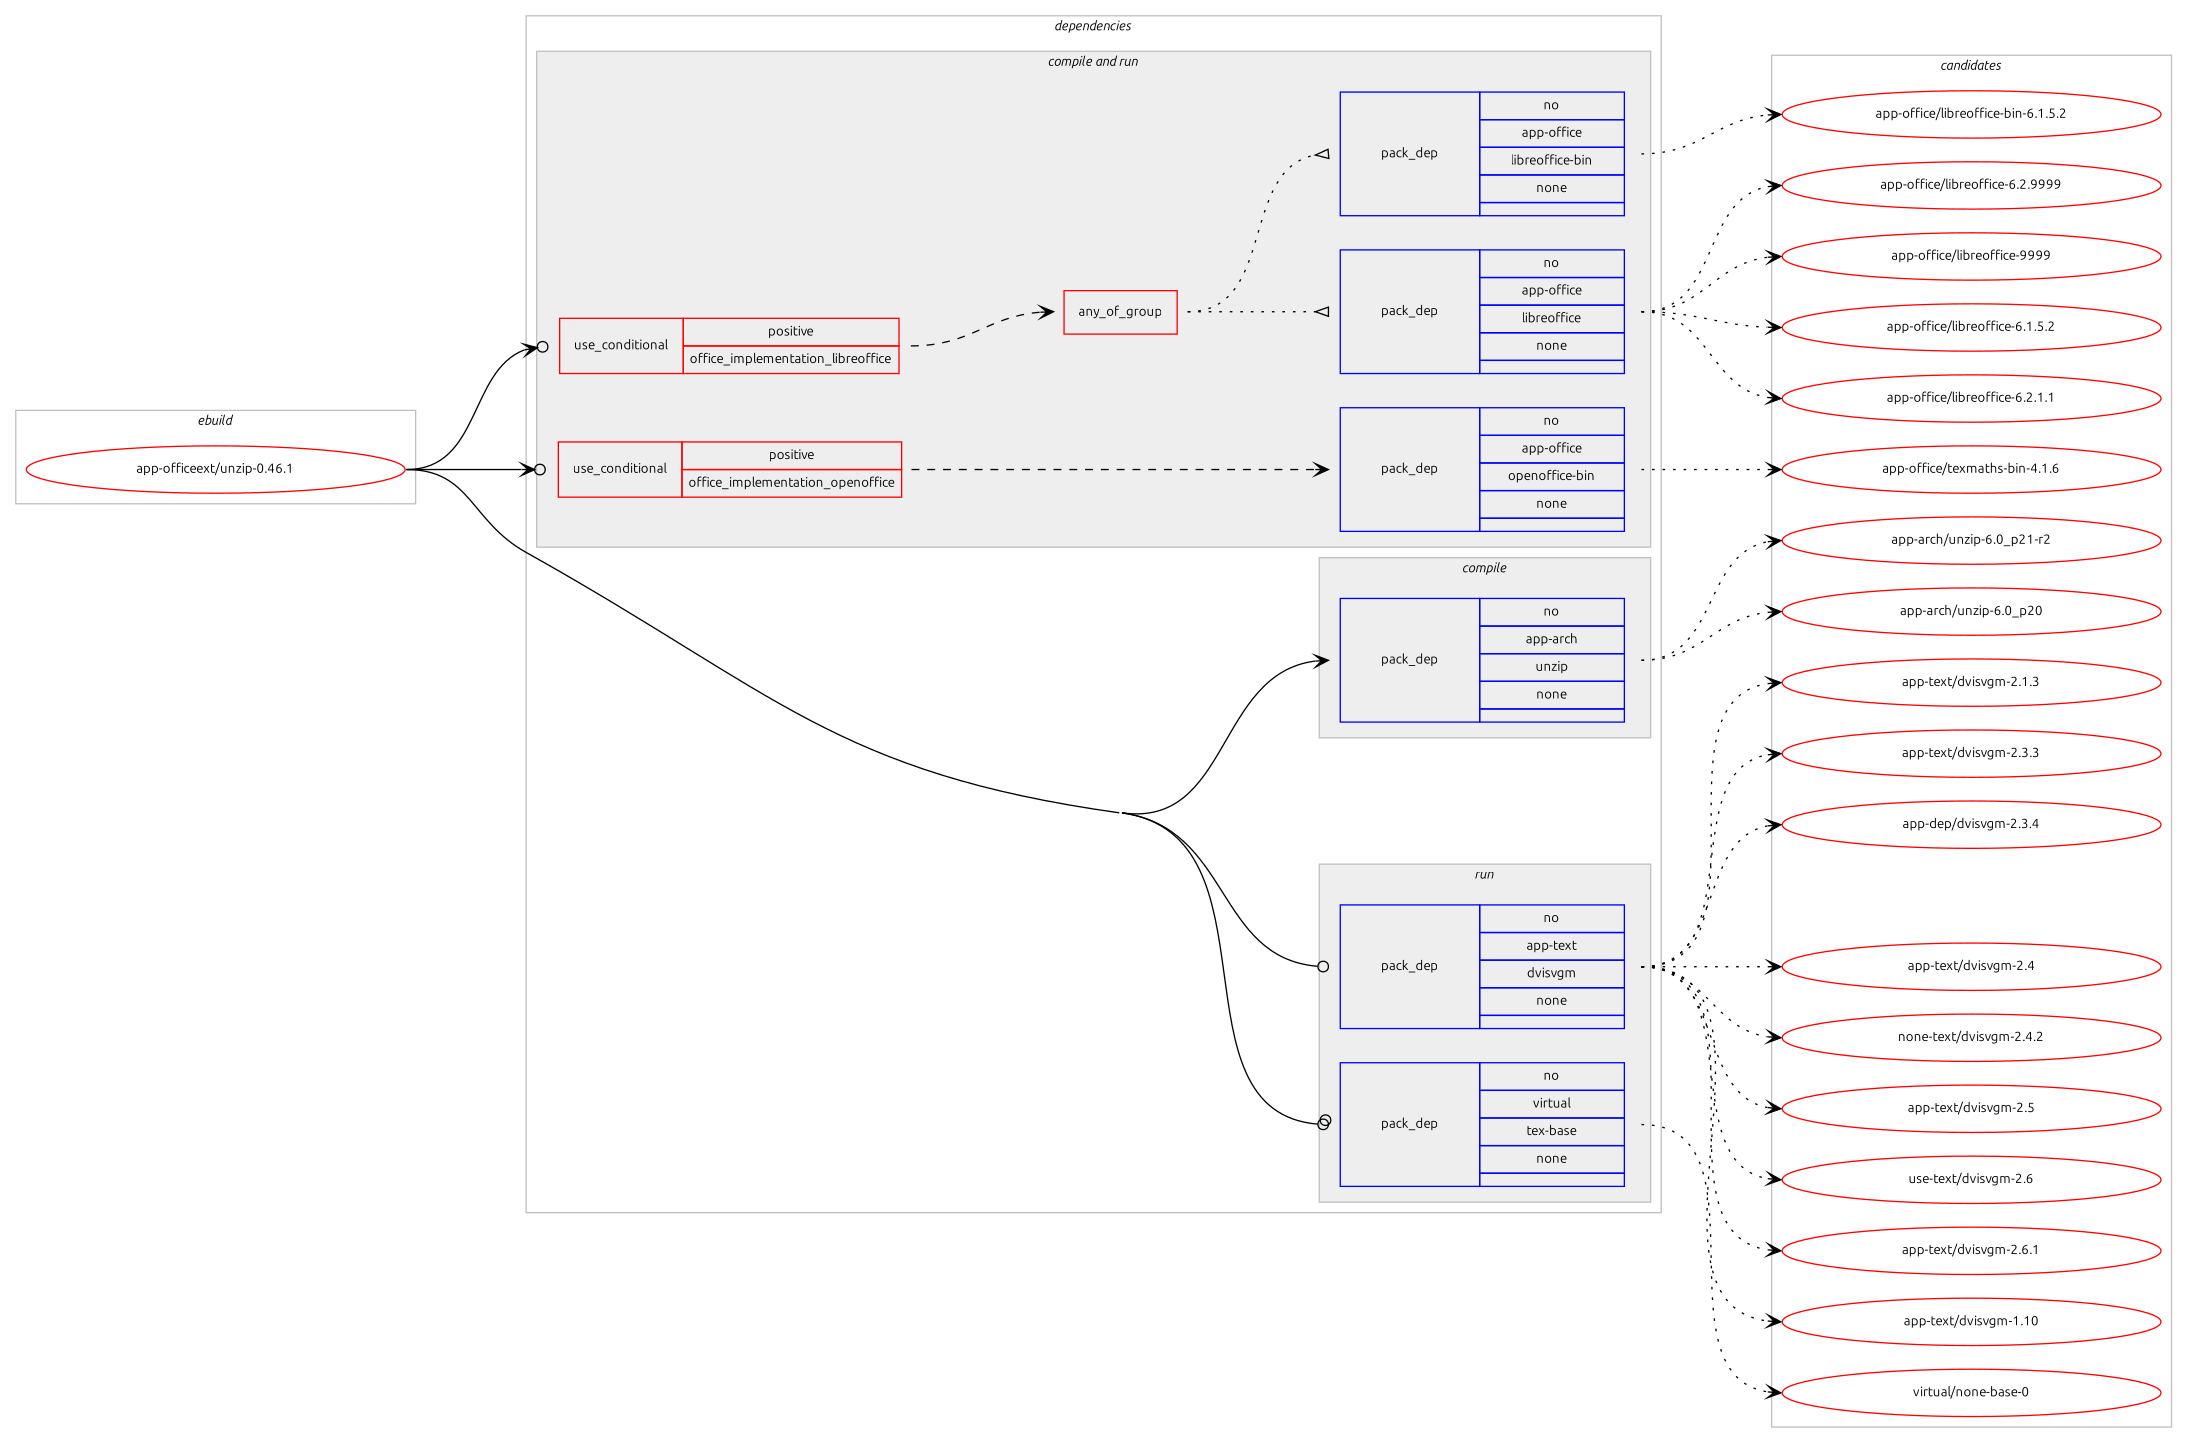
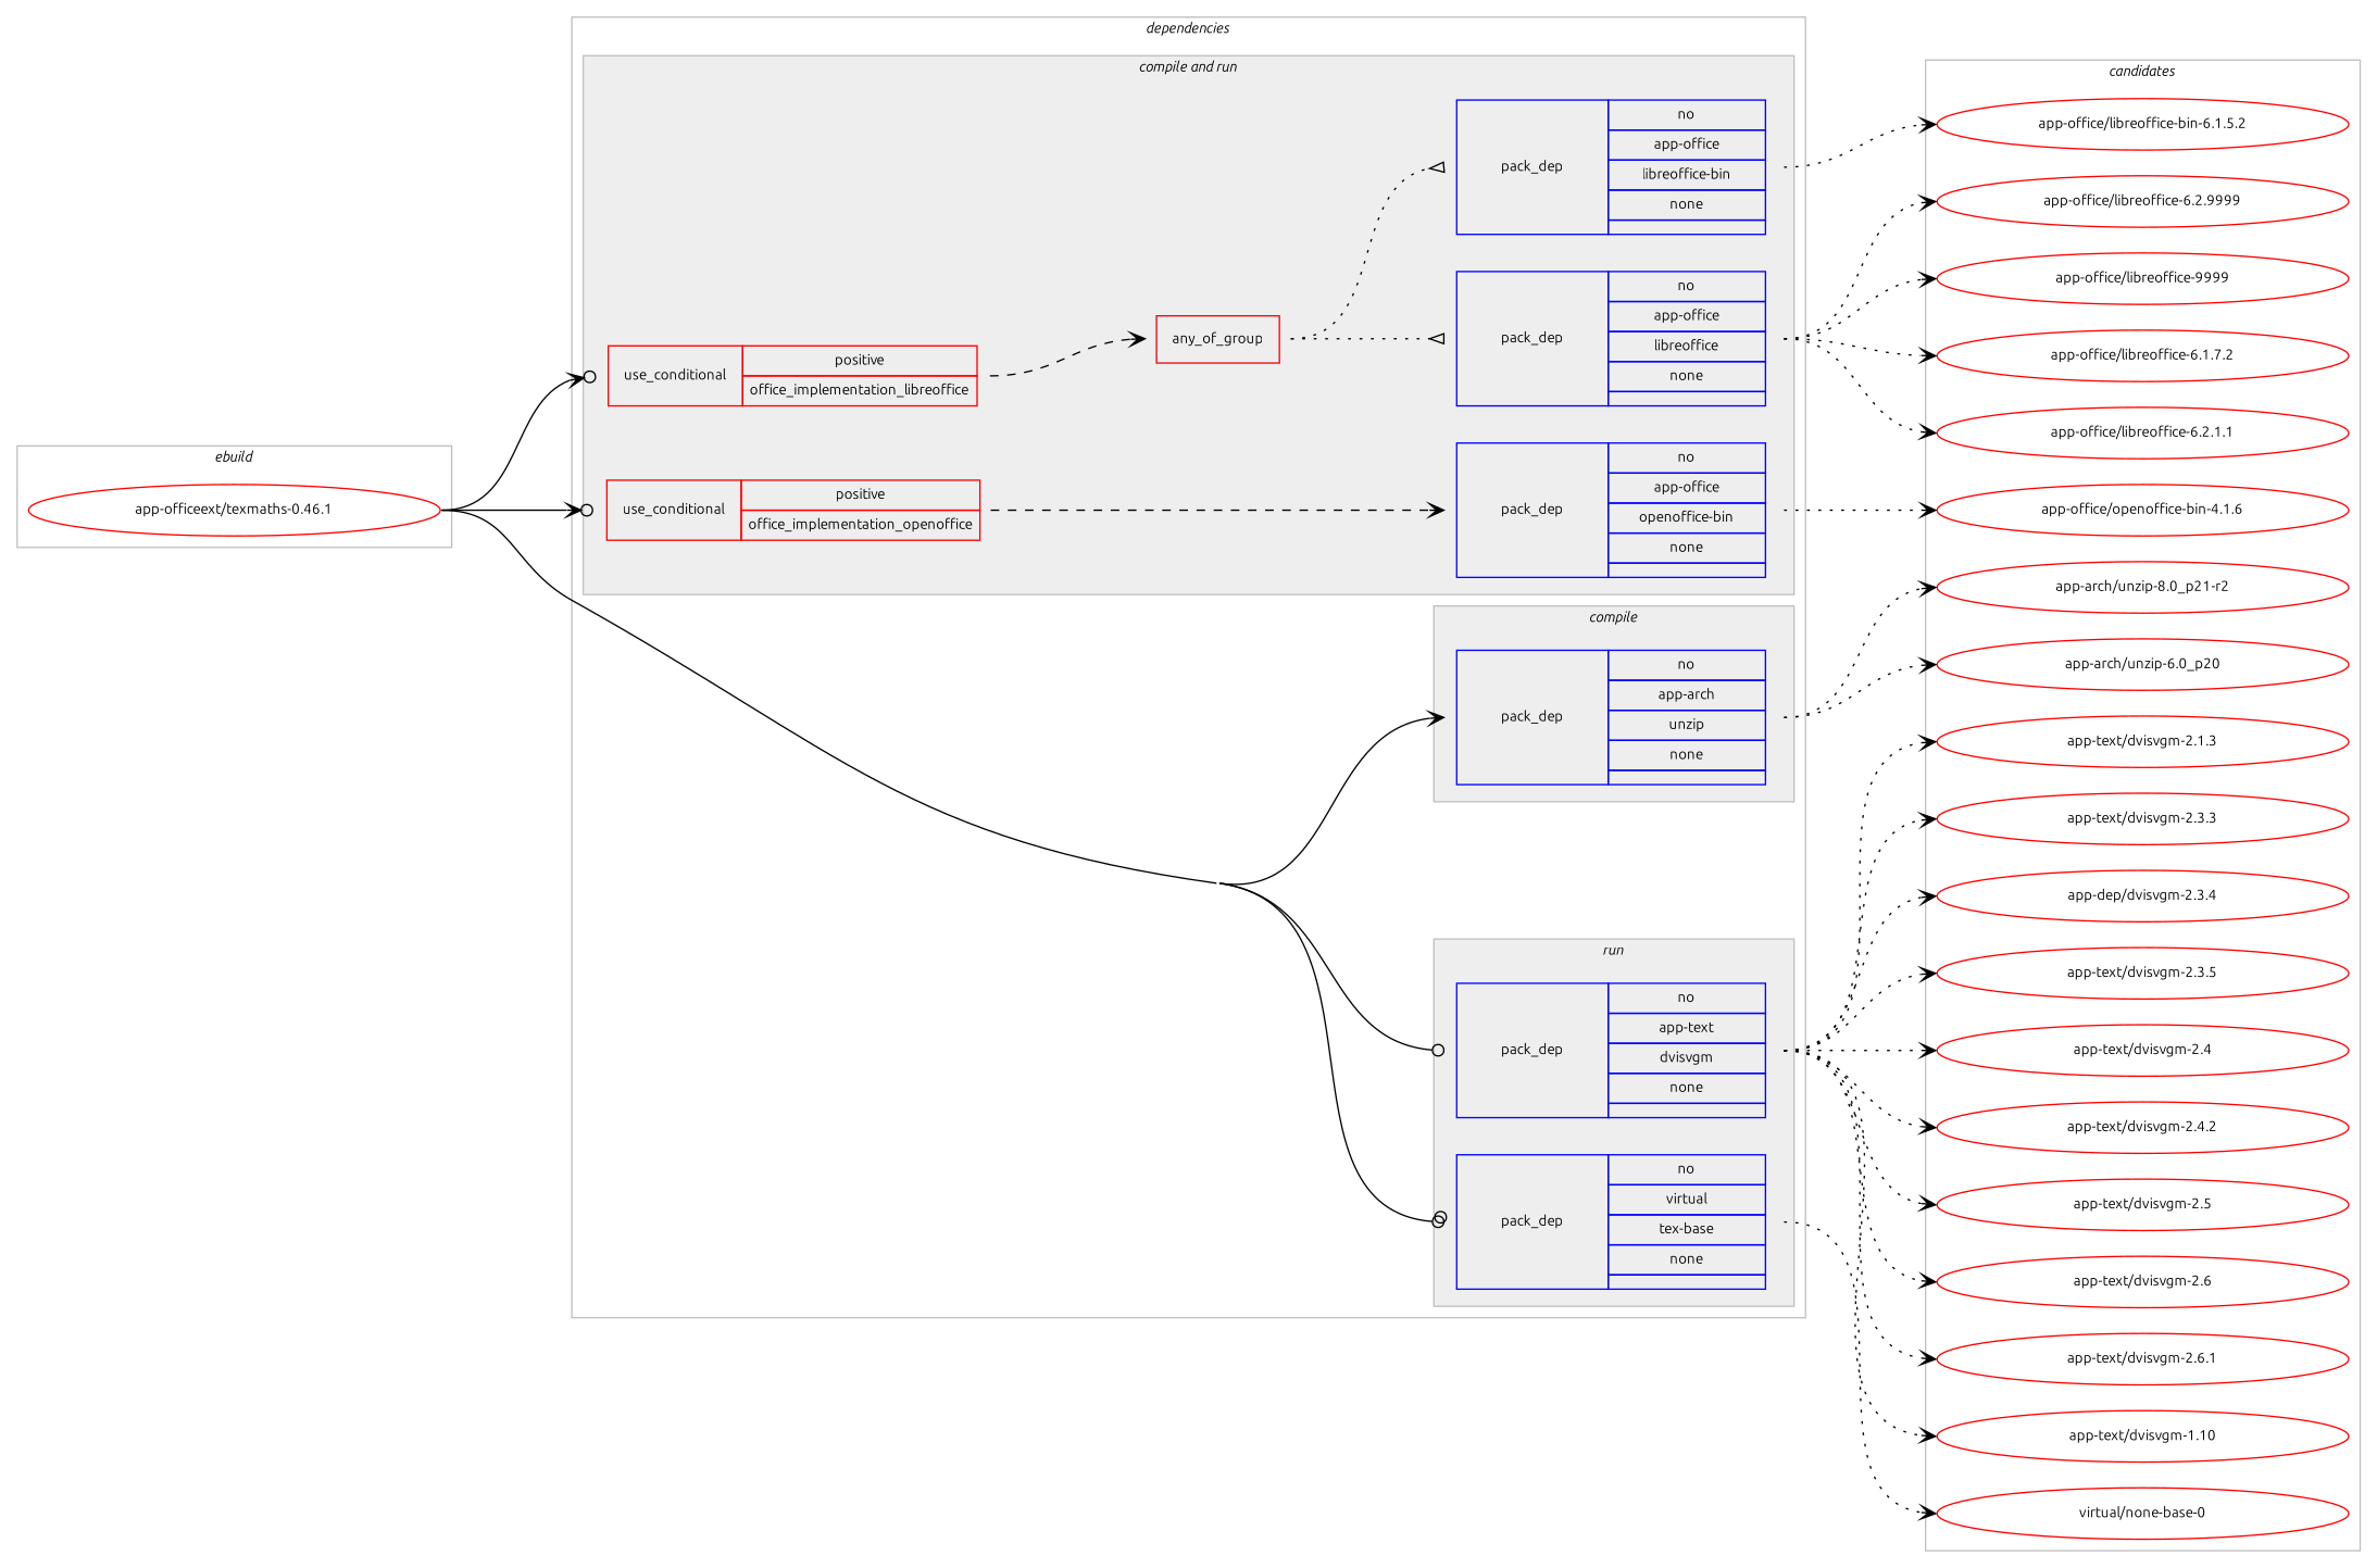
  digraph {
    compound=true
    concentrate=true
    fontname=Ubuntu
    fontsize=10
    newrank=true
    rankdir=LR
    ranksep=1.5
    node [color=red fontname=Ubuntu fontsize=10]
    edge [arrowhead=vee fontname=Ubuntu headport=w style=dotted tailport=e weight=100]
-   n1 [label="app-officeext/unzip-0.46.1" width=4]
+   n1 [label="app-officeext/texmaths-0.46.1" width=4]
    n2 [color=blue label=<<TABLE BORDER="0" CELLBORDER="1" CELLSPACING="0" CELLPADDING="4" WIDTH="220"><TR><TD ROWSPAN="6" CELLPADDING="30">pack_dep</TD></TR><TR><TD WIDTH="110">no</TD></TR><TR><TD>app-arch</TD></TR><TR><TD>unzip</TD></TR><TR><TD>none</TD></TR><TR><TD></TD></TR></TABLE>> shape=none]
    n3 [color=blue label=<<TABLE BORDER="0" CELLBORDER="1" CELLSPACING="0" CELLPADDING="4" WIDTH="220"><TR><TD ROWSPAN="6" CELLPADDING="30">pack_dep</TD></TR><TR><TD WIDTH="110">no</TD></TR><TR><TD>app-office</TD></TR><TR><TD>libreoffice</TD></TR><TR><TD>none</TD></TR><TR><TD></TD></TR></TABLE>> shape=none]
    n4 [color=blue label=<<TABLE BORDER="0" CELLBORDER="1" CELLSPACING="0" CELLPADDING="4" WIDTH="220"><TR><TD ROWSPAN="6" CELLPADDING="30">pack_dep</TD></TR><TR><TD WIDTH="110">no</TD></TR><TR><TD>app-office</TD></TR><TR><TD>libreoffice-bin</TD></TR><TR><TD>none</TD></TR><TR><TD></TD></TR></TABLE>> shape=none]
    n5 [label=<<TABLE BORDER="0" CELLBORDER="1" CELLSPACING="0" CELLPADDING="4"><TR><TD CELLPADDING="10">any_of_group</TD></TR></TABLE>> shape=none]
    n6 [label=<<TABLE BORDER="0" CELLBORDER="1" CELLSPACING="0" CELLPADDING="4"><TR><TD ROWSPAN="3" CELLPADDING="10">use_conditional</TD></TR><TR><TD>positive</TD></TR><TR><TD>office_implementation_libreoffice</TD></TR></TABLE>> shape=none]
    n7 [color=blue label=<<TABLE BORDER="0" CELLBORDER="1" CELLSPACING="0" CELLPADDING="4" WIDTH="220"><TR><TD ROWSPAN="6" CELLPADDING="30">pack_dep</TD></TR><TR><TD WIDTH="110">no</TD></TR><TR><TD>app-office</TD></TR><TR><TD>openoffice-bin</TD></TR><TR><TD>none</TD></TR><TR><TD></TD></TR></TABLE>> shape=none]
    n8 [label=<<TABLE BORDER="0" CELLBORDER="1" CELLSPACING="0" CELLPADDING="4"><TR><TD ROWSPAN="3" CELLPADDING="10">use_conditional</TD></TR><TR><TD>positive</TD></TR><TR><TD>office_implementation_openoffice</TD></TR></TABLE>> shape=none]
    n9 [color=blue label=<<TABLE BORDER="0" CELLBORDER="1" CELLSPACING="0" CELLPADDING="4" WIDTH="220"><TR><TD ROWSPAN="6" CELLPADDING="30">pack_dep</TD></TR><TR><TD WIDTH="110">no</TD></TR><TR><TD>app-text</TD></TR><TR><TD>dvisvgm</TD></TR><TR><TD>none</TD></TR><TR><TD></TD></TR></TABLE>> shape=none]
    n10 [color=blue label=<<TABLE BORDER="0" CELLBORDER="1" CELLSPACING="0" CELLPADDING="4" WIDTH="220"><TR><TD ROWSPAN="6" CELLPADDING="30">pack_dep</TD></TR><TR><TD WIDTH="110">no</TD></TR><TR><TD>virtual</TD></TR><TR><TD>tex-base</TD></TR><TR><TD>none</TD></TR><TR><TD></TD></TR></TABLE>> shape=none]
    n11 [label="app-arch/unzip-6.0_p20" width=4]
-   n12 [label="app-arch/unzip-6.0_p21-r2" width=4]
-   n13 [label="app-office/libreoffice-6.1.5.2" width=4]
+   n12 [label="app-arch/unzip-8.0_p21-r2" width=4]
+   n13 [label="app-office/libreoffice-6.1.7.2" width=4]
    n14 [label="app-office/libreoffice-6.2.1.1" width=4]
    n15 [label="app-office/libreoffice-6.2.9999" width=4]
    n16 [label="app-office/libreoffice-9999" width=4]
    n17 [label="app-office/libreoffice-bin-6.1.5.2" width=4]
    n18 [label="virtual/none-base-0" width=4]
-   n19 [label="app-office/texmaths-bin-4.1.6" width=4]
+   n19 [label="app-office/openoffice-bin-4.1.6" width=4]
    n20 [label="app-text/dvisvgm-1.10" width=4]
    n21 [label="app-text/dvisvgm-2.1.3" width=4]
    n22 [label="app-text/dvisvgm-2.3.3" width=4]
    n23 [label="app-dep/dvisvgm-2.3.4" width=4]
+   n24 [label="app-text/dvisvgm-2.3.5" width=4]
    n25 [label="app-text/dvisvgm-2.4" width=4]
-   n26 [label="none-text/dvisvgm-2.4.2" width=4]
+   n26 [label="app-text/dvisvgm-2.4.2" width=4]
    n27 [label="app-text/dvisvgm-2.5" width=4]
-   n28 [label="use-text/dvisvgm-2.6" width=4]
+   n28 [label="app-text/dvisvgm-2.6" width=4]
    n29 [label="app-text/dvisvgm-2.6.1" width=4]
    subgraph cluster_1 {
      color=gray
      label=<<i>ebuild</i>>
      rank=same
      n1
    }
    subgraph cluster_2 {
      color=gray
      label=<<i>dependencies</i>>
      subgraph cluster_3 {
        color=gray
        fillcolor="#eeeeee"
        label=<<i>compile</i>>
        style=filled
        subgraph sub_4 {
          color=gray
          fillcolor="#eeeeee"
          label=<<i>compile</i>>
          style=filled
          n2
        }
      }
      subgraph cluster_5 {
        color=gray
        fillcolor="#eeeeee"
        label=<<i>compile and run</i>>
        style=filled
        subgraph sub_6 {
          color=gray
          fillcolor="#eeeeee"
          label=<<i>compile and run</i>>
          style=filled
          n6
          subgraph sub_7 {
            color=gray
            fillcolor="#eeeeee"
            label=<<i>compile and run</i>>
            style=filled
            n5
            subgraph sub_8 {
              color=gray
              fillcolor="#eeeeee"
              label=<<i>compile and run</i>>
              style=filled
              n3
            }
            subgraph sub_9 {
              color=gray
              fillcolor="#eeeeee"
              label=<<i>compile and run</i>>
              style=filled
              n4
            }
          }
        }
        subgraph sub_10 {
          color=gray
          fillcolor="#eeeeee"
          label=<<i>compile and run</i>>
          style=filled
          n8
          subgraph sub_11 {
            color=gray
            fillcolor="#eeeeee"
            label=<<i>compile and run</i>>
            style=filled
            n7
          }
        }
      }
      subgraph cluster_12 {
        color=gray
        fillcolor="#eeeeee"
        label=<<i>run</i>>
        style=filled
        subgraph sub_13 {
          color=gray
          fillcolor="#eeeeee"
          label=<<i>run</i>>
          style=filled
          n9
        }
        subgraph sub_14 {
          color=gray
          fillcolor="#eeeeee"
          label=<<i>run</i>>
          style=filled
          n10
        }
      }
    }
    subgraph cluster_15 {
      color=gray
      label=<<i>candidates</i>>
      rank=same
      subgraph sub_16 {
        color=black
        label=<<i>candidates</i>>
        nodesep=1
        rank=same
        n11
        n12
      }
      subgraph sub_17 {
        color=black
        label=<<i>candidates</i>>
        nodesep=1
        rank=same
        n13
        n14
        n15
        n16
      }
      subgraph sub_18 {
        color=black
        label=<<i>candidates</i>>
        nodesep=1
        rank=same
        n17
      }
      subgraph sub_19 {
        color=black
        label=<<i>candidates</i>>
        nodesep=1
        rank=same
        n18
      }
      subgraph sub_20 {
        color=black
        label=<<i>candidates</i>>
        nodesep=1
        rank=same
        n19
      }
      subgraph sub_21 {
        color=black
        label=<<i>candidates</i>>
        nodesep=1
        rank=same
        n20
        n21
        n22
        n23
+       n24
        n25
        n26
        n27
        n28
        n29
      }
    }
    n1 -> n2 [style=solid weight=20]
    n1 -> n6 [arrowhead=odotvee style=solid weight=20]
    n1 -> n8 [arrowhead=odotvee style=solid weight=20]
    n1 -> n9 [arrowhead=odot style=solid weight=20]
    n1 -> n10 [arrowhead=odot style=solid weight=20]
    n2 -> n11
    n2 -> n12
    n3 -> n13
    n3 -> n14
    n3 -> n15
    n3 -> n16
    n4 -> n17
    n5 -> n3 [arrowhead=oinv weight=20]
    n5 -> n4 [arrowhead=oinv weight=20]
    n6 -> n5 [style=dashed weight=20]
    n7 -> n19
    n8 -> n7 [style=dashed weight=20]
    n9 -> n20
    n9 -> n21
    n9 -> n22
    n9 -> n23
+   n9 -> n24
    n9 -> n25
    n9 -> n26
    n9 -> n27
    n9 -> n28
    n9 -> n29
    n10 -> n18
  }
